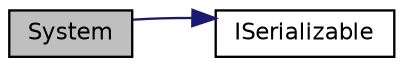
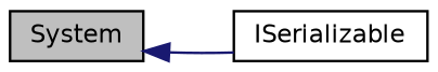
  digraph {
    rankdir=LR
    node [color=black fontname=Helvetica fontsize=10 shape=record style=filled]
    n1 [fillcolor=grey75 fontcolor=black height=0.2 label=System width=0.4]
    n2 [fillcolor=white height=0.2 label=ISerializable width=0.4]
-   n2 -> n1 [color=midnightblue dir=back fontname=Helvetica fontsize=10 labelfontname=Helvetica labelfontsize=10 style=solid]
+   n1 -> n2 [color=midnightblue dir=back fontname=Helvetica fontsize=10 labelfontname=Helvetica labelfontsize=10 style=solid]
  }
